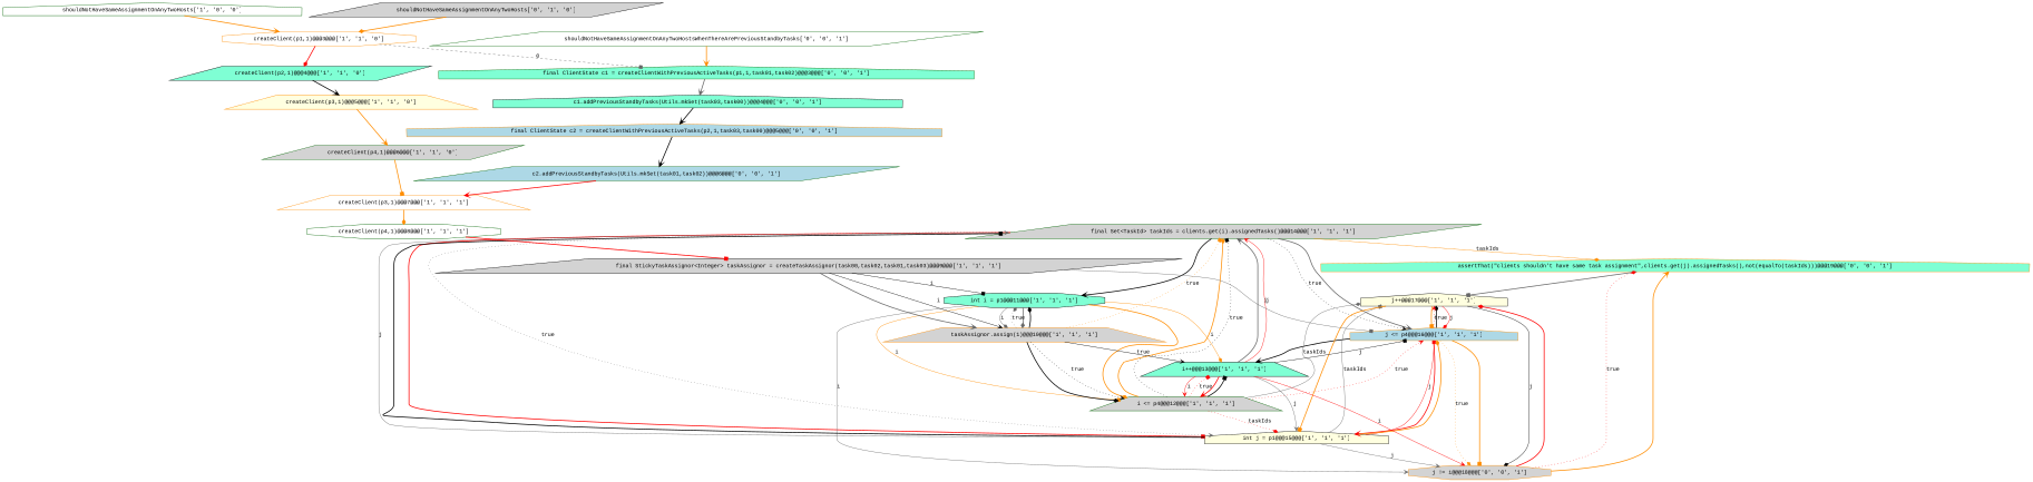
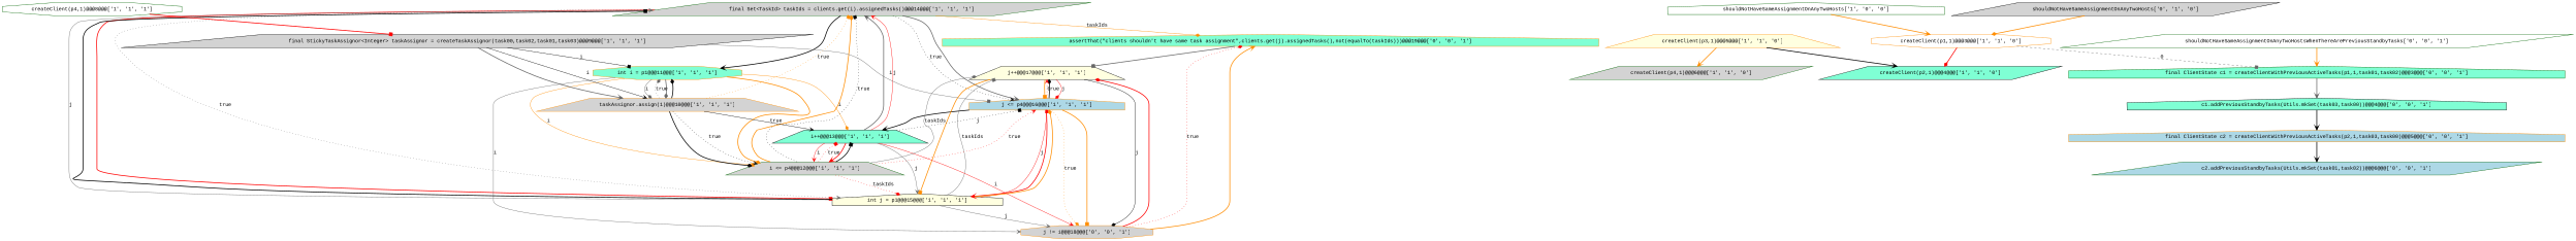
  digraph {
    fontname="Liberation Mono"
    node [color=darkgreen fillcolor=lightgrey fontname="Liberation Mono" shape=parallelogram style=filled]
    edge [arrowhead=vee color=darkorange fontname="Liberation Mono" style=bold]
    n1 [label="final Set<TaskId> taskIds = clients.get(i).assignedTasks()@@@14@@@['1', '1', '1']"]
    n2 [color=darkorange fillcolor=aquamarine label="assertThat(\"clients shouldn't have same task assignment\",clients.get(j).assignedTasks(),not(equalTo(taskIds)))@@@19@@@['0', '0', '1']" shape=house]
-   n3 [color=black fillcolor=aquamarine label="int i = p1@@@11@@@['1', '1', '1']" shape=octagon]
+   n3 [color=darkorange fillcolor=aquamarine label="int i = p1@@@11@@@['1', '1', '1']" shape=octagon]
    n4 [color=darkorange fillcolor=lightblue label="j <= p4@@@16@@@['1', '1', '1']" shape=house]
    n5 [color=black fillcolor=lightyellow label="int j = p1@@@15@@@['1', '1', '1']" shape=house]
-   n6 [color=black fillcolor=lightyellow label="j++@@@17@@@['1', '1', '1']" shape=house]
+   n6 [color=black fillcolor=lightyellow label="j++@@@17@@@['1', '1', '1']" shape=trapezium]
    n7 [color=black fillcolor=aquamarine label="i++@@@13@@@['1', '1', '1']" shape=trapezium]
    n8 [color=darkorange label="j != i@@@18@@@['0', '0', '1']" shape=octagon]
    n9 [label="i <= p4@@@12@@@['1', '1', '1']" shape=trapezium]
    n10 [color=darkorange label="taskAssignor.assign(1)@@@10@@@['1', '1', '1']" shape=trapezium]
    n11 [color=darkorange fillcolor=lightblue label="final ClientState c2 = createClientWithPreviousActiveTasks(p2,1,task03,task00)@@@5@@@['0', '0', '1']" shape=house]
    n12 [fillcolor=lightblue label="c2.addPreviousStandbyTasks(Utils.mkSet(task01,task02))@@@6@@@['0', '0', '1']"]
-   n13 [color=darkorange fillcolor=white label="createClient(p3,1)@@@7@@@['1', '1', '1']" shape=trapezium]
    n14 [fillcolor=white label="shouldNotHaveSameAssignmentOnAnyTwoHosts['1', '0', '0']" shape=house]
    n15 [color=darkorange fillcolor=white label="createClient(p1,1)@@@3@@@['1', '1', '0']" shape=octagon]
    n16 [color=black fillcolor=aquamarine label="createClient(p2,1)@@@4@@@['1', '1', '0']"]
    n17 [fillcolor=aquamarine label="final ClientState c1 = createClientWithPreviousActiveTasks(p1,1,task01,task02)@@@3@@@['0', '0', '1']" shape=house]
    n18 [color=darkorange fillcolor=lightyellow label="createClient(p3,1)@@@5@@@['1', '1', '0']" shape=trapezium]
    n19 [color=black fillcolor=aquamarine label="c1.addPreviousStandbyTasks(Utils.mkSet(task03,task00))@@@4@@@['0', '0', '1']" shape=house]
    n20 [color=black label="shouldNotHaveSameAssignmentOnAnyTwoHosts['0', '1', '0']"]
    n21 [label="createClient(p4,1)@@@6@@@['1', '1', '0']"]
    n22 [fillcolor=white label="createClient(p4,1)@@@8@@@['1', '1', '1']" shape=octagon]
    n23 [color=black label="final StickyTaskAssignor<Integer> taskAssignor = createTaskAssignor(task00,task02,task01,task03)@@@9@@@['1', '1', '1']"]
    n24 [fillcolor=white label="shouldNotHaveSameAssignmentOnAnyTwoHostsWhenThereArePreviousStandbyTasks['0', '0', '1']"]
    n1 -> n2 [arrowhead=diamond label=taskIds style=solid]
    n1 -> n3 [color=black]
    n1 -> n4 [color=gray40]
    n1 -> n4 [color=black label=true style=dotted]
    n1 -> n5 [arrowhead=box color=red]
    n1 -> n5 [color=gray40 label=true style=dotted]
    n2 -> n6 [arrowhead=box color=gray40]
    n3 -> n7 [arrowhead=diamond label=i style=solid]
    n3 -> n8 [color=gray40 label=i style=solid]
    n3 -> n9 [arrowhead=diamond]
    n3 -> n9 [arrowhead=box label=i style=solid]
    n3 -> n10 [arrowhead=diamond color=gray40]
    n3 -> n10 [arrowhead=diamond color=gray40 label=i style=solid]
    n4 -> n5 [color=red]
    n4 -> n6 [arrowhead=diamond color=black]
    n4 -> n6 [color=red label=true style=dotted]
    n4 -> n7 [color=black]
    n4 -> n8 [arrowhead=diamond label=true style=dotted]
    n4 -> n8 [arrowhead=box]
    n5 -> n1 [color=gray40 label=j style=solid]
    n5 -> n1 [arrowhead=box color=black]
    n5 -> n4 [arrowhead=box color=red label=j style=solid]
    n5 -> n4 [arrowhead=diamond]
    n5 -> n6 [arrowhead=box color=gray40 label=taskIds style=solid]
    n5 -> n8 [color=gray40 label=j style=solid]
    n6 -> n4 [arrowhead=diamond color=red label=j style=solid]
    n6 -> n4 [arrowhead=box]
    n6 -> n5 [arrowhead=box]
    n6 -> n8 [arrowhead=diamond color=black label=j style=solid]
    n7 -> n1 [color=gray40]
    n7 -> n1 [color=red label=j style=solid]
-   n7 -> n4 [arrowhead=box color=black label=j style=solid]
+   n7 -> n4 [arrowhead=box color=black label=j style=dotted]
    n7 -> n5 [color=gray40 label=j style=solid]
    n7 -> n8 [color=red label=i style=solid]
    n7 -> n9 [color=red]
    n7 -> n9 [color=red label=i style=solid]
    n8 -> n2 [arrowhead=diamond color=red label=true style=dotted]
    n8 -> n2
    n8 -> n6 [arrowhead=diamond color=red]
    n9 -> n1 [arrowhead=diamond]
    n9 -> n1 [arrowhead=box color=black label=true style=dotted]
    n9 -> n4 [color=red label=true style=dotted]
    n9 -> n5 [arrowhead=diamond color=red label=taskIds style=dotted]
    n9 -> n6 [arrowhead=diamond color=gray40 label=taskIds style=solid]
    n9 -> n7 [arrowhead=box color=red label=true style=dotted]
    n9 -> n7 [arrowhead=box color=black]
    n10 -> n1 [arrowhead=box label=true style=dotted]
    n10 -> n3 [arrowhead=diamond color=gray40 label=true style=dotted]
    n10 -> n3 [arrowhead=diamond color=black]
    n10 -> n7 [color=black label=true style=solid]
    n10 -> n9 [arrowhead=diamond color=black]
    n10 -> n9 [color=black label=true style=dotted]
    n11 -> n12 [color=black]
-   n12 -> n13 [color=red]
-   n13 -> n22 [arrowhead=diamond]
    n14 -> n15
    n15 -> n16 [arrowhead=diamond color=red]
    n15 -> n17 [arrowhead=box color=gray40 label=0 style=dashed]
-   n16 -> n18 [color=black]
+   n18 -> n16 [color=black]
    n17 -> n19 [color=gray40]
    n18 -> n21
    n19 -> n11 [color=black]
    n20 -> n15 [arrowhead=diamond]
-   n21 -> n13 [arrowhead=box]
    n22 -> n23 [arrowhead=box color=red]
    n23 -> n3 [arrowhead=box color=black label=i style=solid]
    n23 -> n4 [arrowhead=box color=gray40 label=i style=solid]
    n23 -> n10 [color=black label=i style=solid]
    n23 -> n10 [color=gray40]
    n24 -> n17
  }
